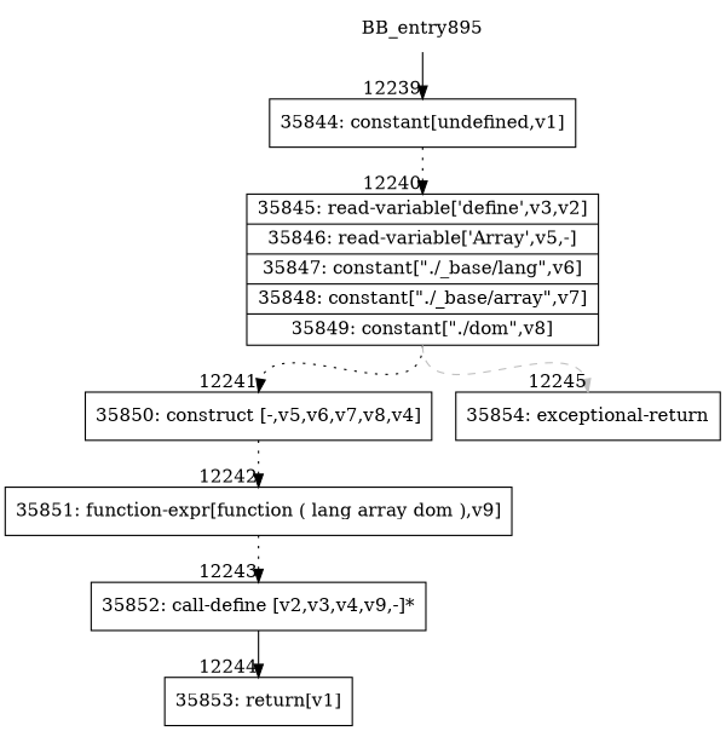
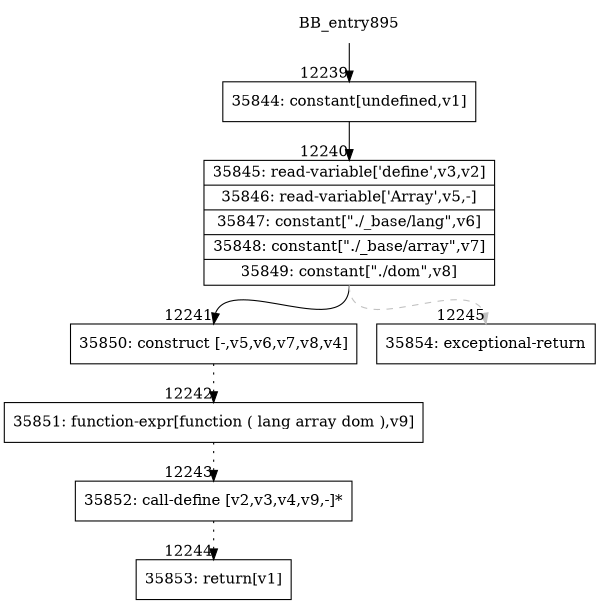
  digraph {
    rankdir=TD
    node [shape=record]
    edge [headport=n style=solid tailport=s]
    BB_entry895 [shape=none]
    n2 [label="{35844: constant[undefined,v1]}"]
    n3 [label="{35845: read-variable['define',v3,v2]|35846: read-variable['Array',v5,-]|35847: constant[\"./_base/lang\",v6]|35848: constant[\"./_base/array\",v7]|35849: constant[\"./dom\",v8]}"]
    n4 [label="{35850: construct [-,v5,v6,v7,v8,v4]}"]
    n5 [label="{35854: exceptional-return}"]
    n6 [label="{35851: function-expr[function ( lang array dom ),v9]}"]
    n7 [label="{35852: call-define [v2,v3,v4,v9,-]*}"]
    n8 [label="{35853: return[v1]}"]
    BB_entry895 -> n2 [headlabel="    12239"]
-   n2 -> n3 [headlabel="      12240" style=dotted]
-   n3 -> n4 [headlabel="      12241" style=dotted]
+   n2 -> n3 [headlabel="      12240"]
+   n3 -> n4 [headlabel="      12241"]
    n3 -> n5 [color=gray headlabel="      12245" style=dashed]
    n4 -> n6 [headlabel="      12242" style=dotted]
    n6 -> n7 [headlabel="      12243" style=dotted]
-   n7 -> n8 [headlabel="      12244"]
+   n7 -> n8 [headlabel="      12244" style=dotted]
  }
